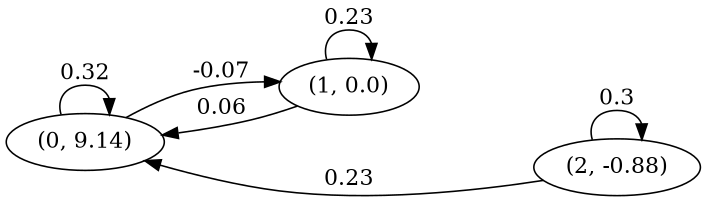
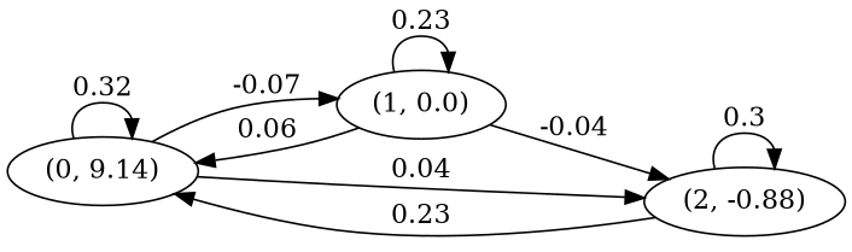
  digraph {
    rankdir=LR
    n1 [label="(0, 9.14)"]
    n2 [label="(1, 0.0)"]
    n3 [label="(2, -0.88)"]
    n1 -> n1 [label=0.32]
    n1 -> n2 [label=-0.07]
+   n1 -> n3 [label=0.04]
    n2 -> n1 [label=0.06]
    n2 -> n2 [label=0.23]
+   n2 -> n3 [label=-0.04]
    n3 -> n1 [label=0.23]
    n3 -> n3 [label=0.3]
  }
